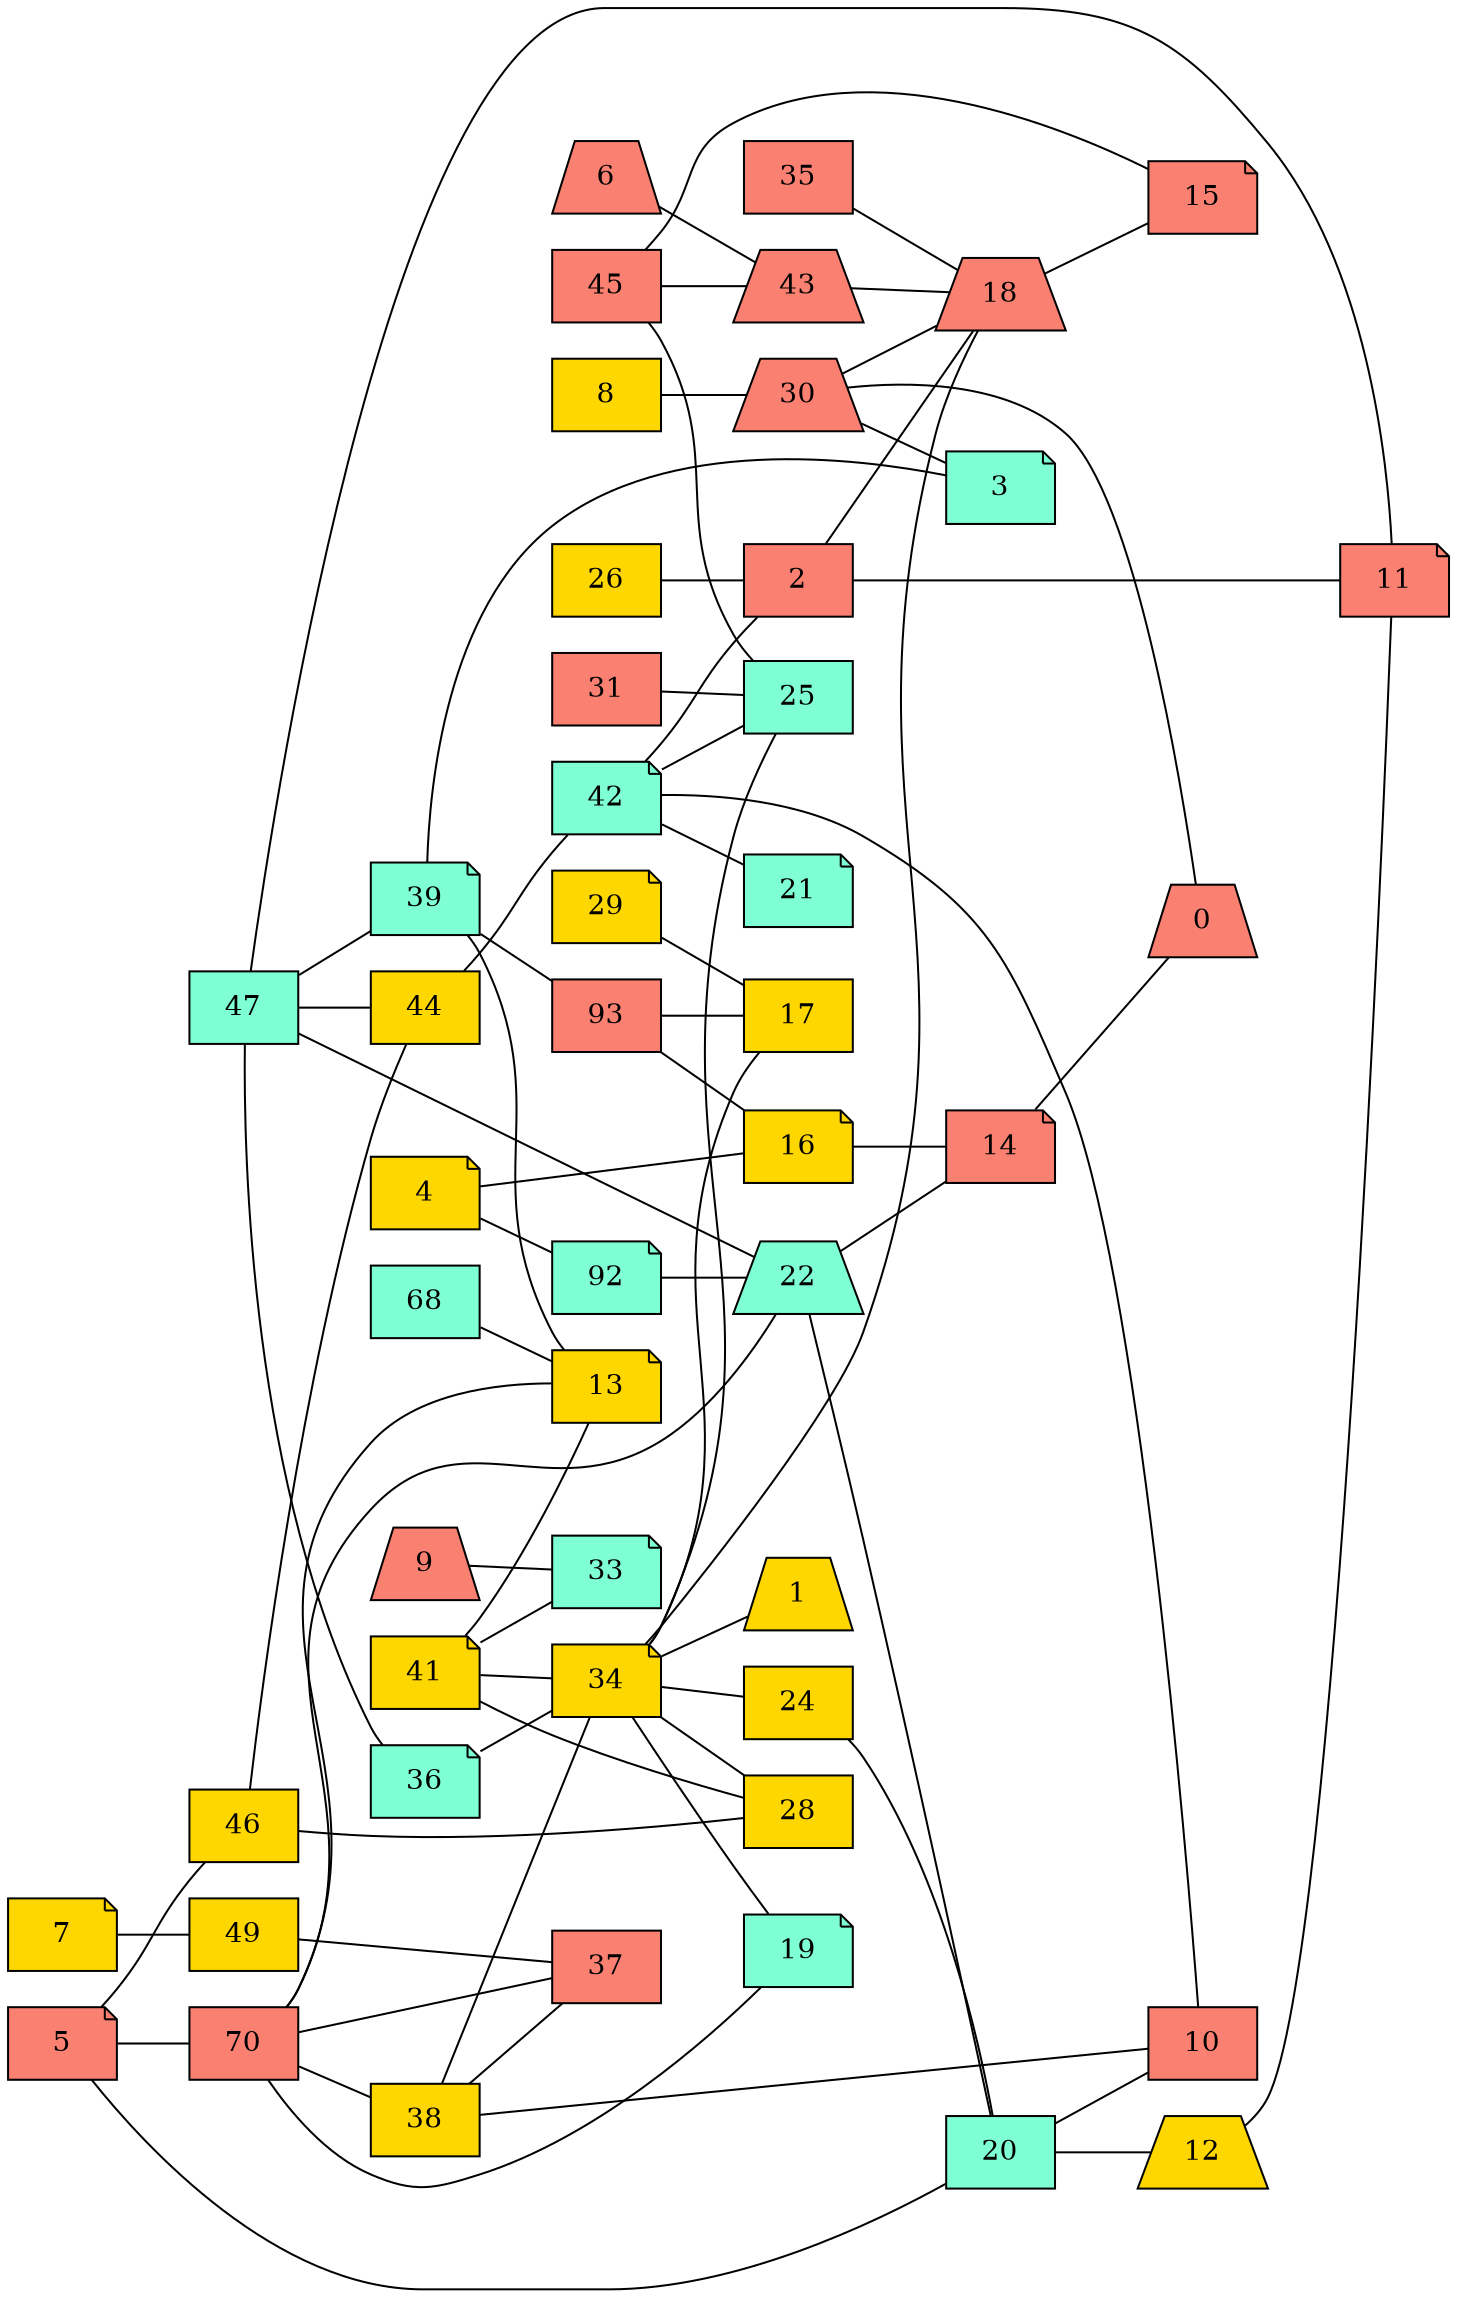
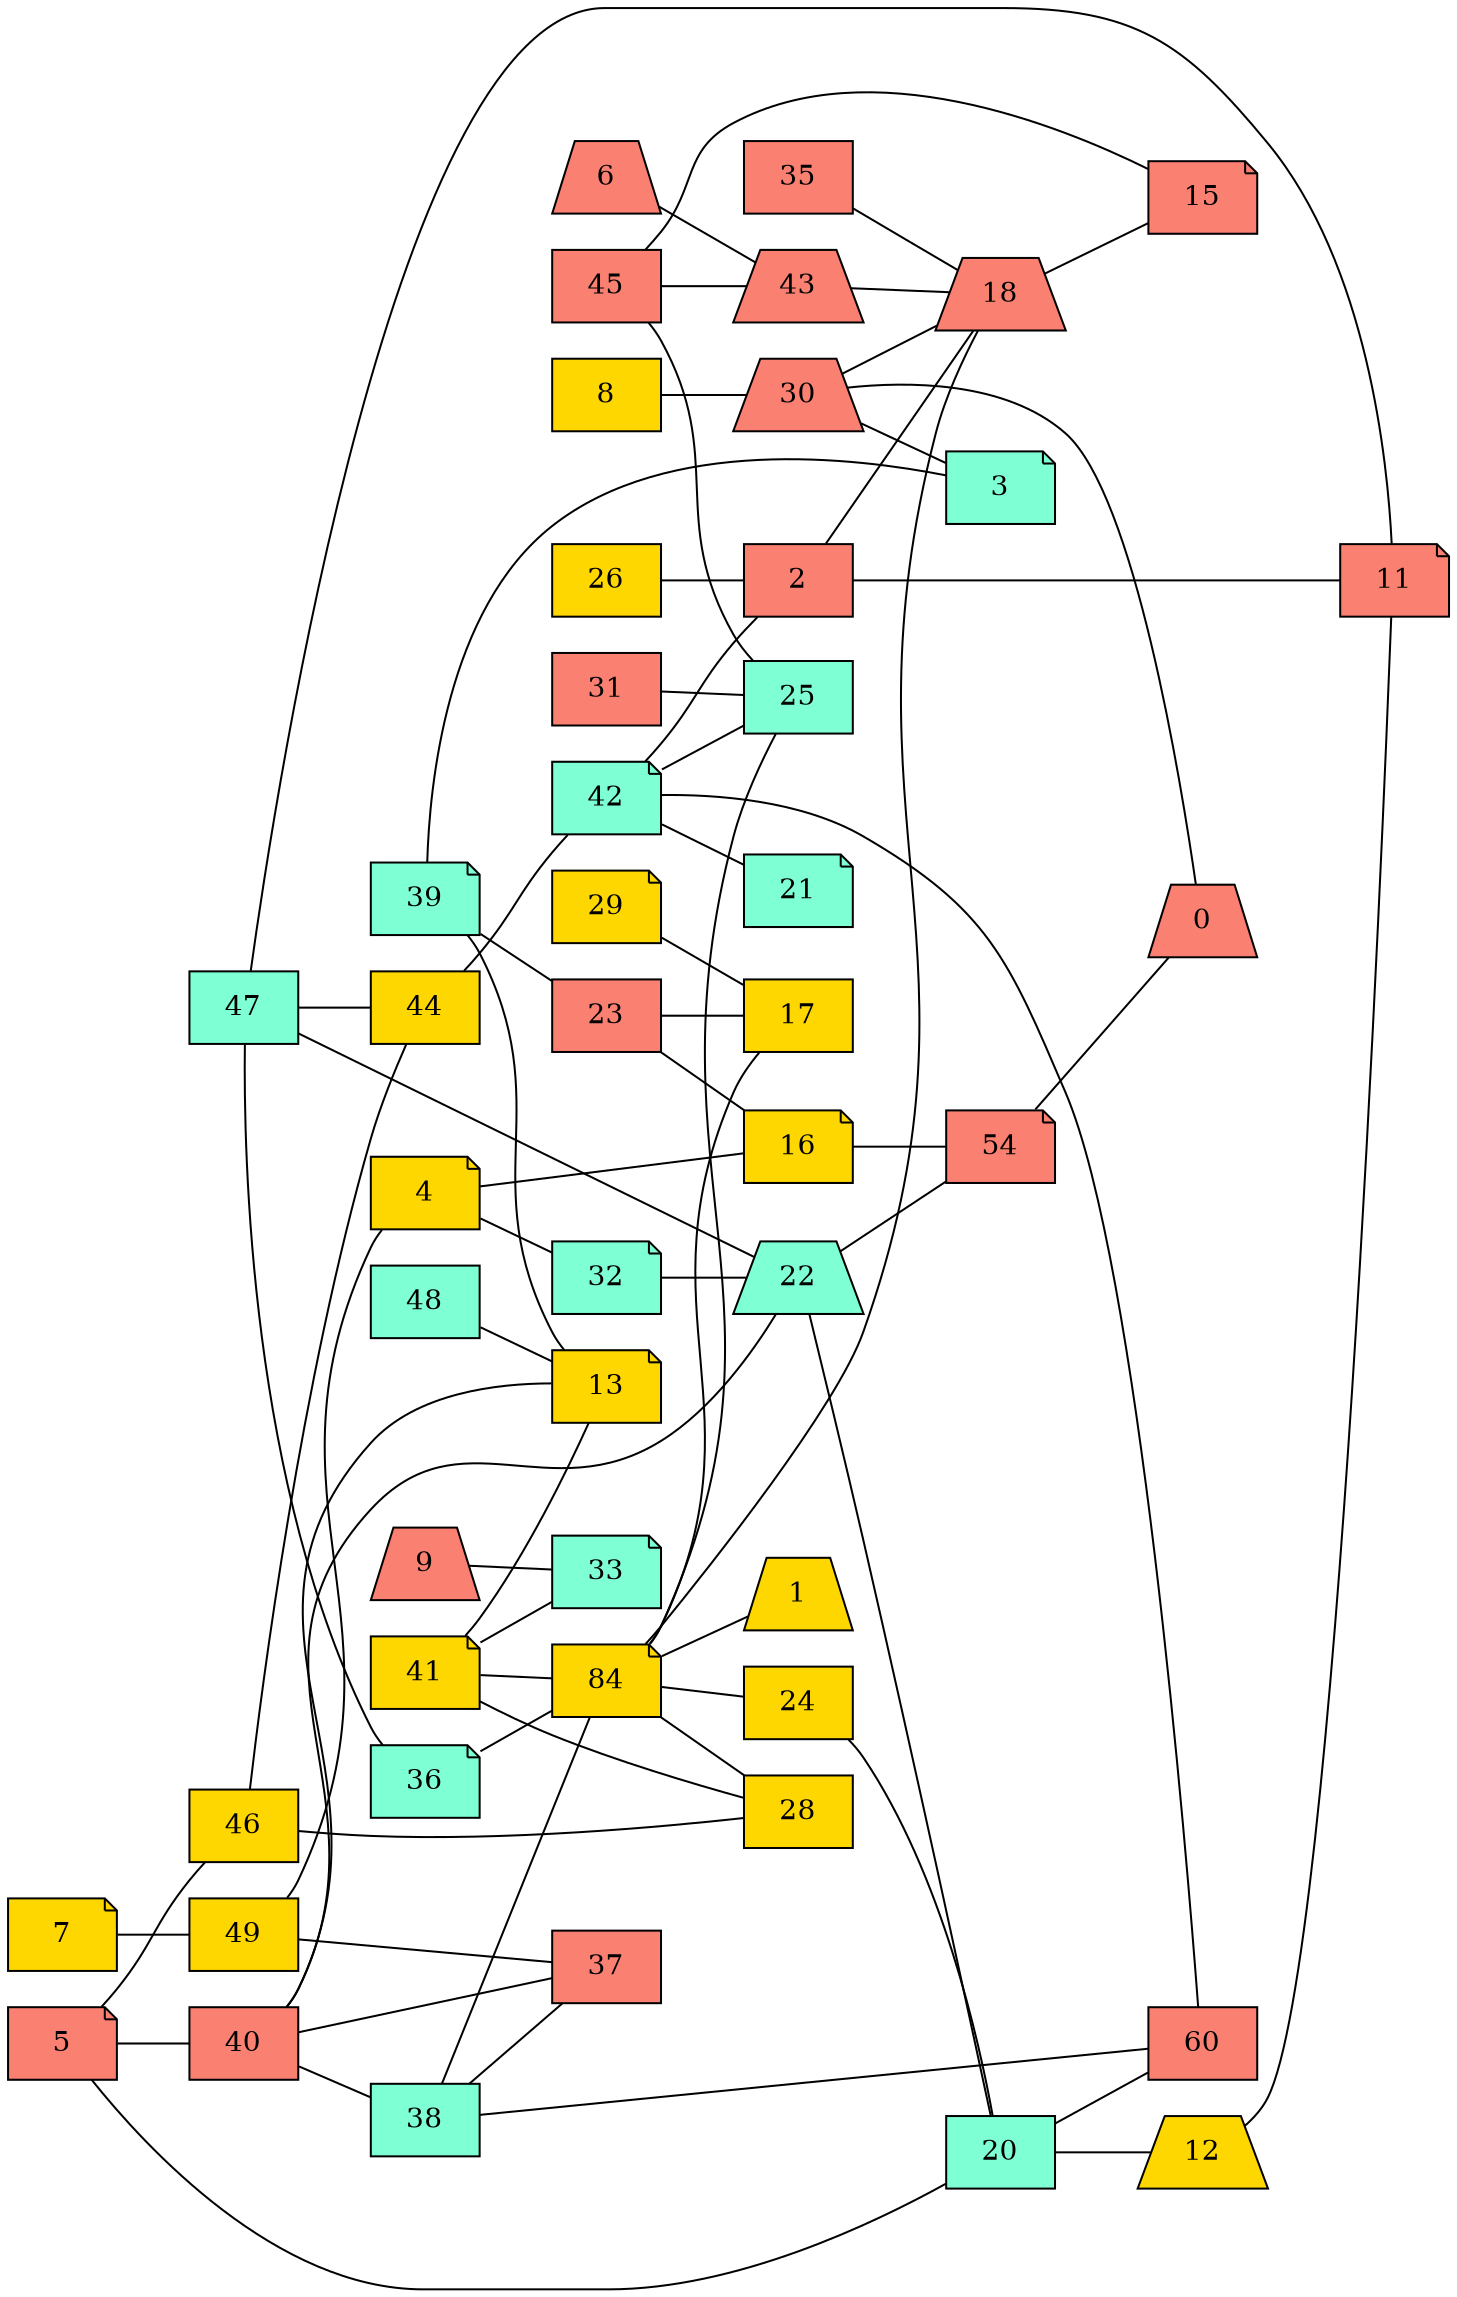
  digraph {
    rankdir=LR
    node [fillcolor=gold shape=box style=filled]
    edge [color=black dir=none]
    8
    30 [fillcolor=salmon shape=trapezium]
    18 [fillcolor=salmon shape=trapezium]
    0 [fillcolor=salmon shape=trapezium]
    3 [fillcolor=aquamarine shape=note]
    46
    28
    44
-   23 [fillcolor=salmon label=93]
+   23 [fillcolor=salmon]
    16 [shape=note]
    17
-   14 [fillcolor=salmon shape=note]
+   14 [fillcolor=salmon shape=note label=54]
    5 [fillcolor=salmon shape=note]
    20 [fillcolor=aquamarine]
-   40 [fillcolor=salmon label=70]
+   40 [fillcolor=salmon]
    12 [shape=trapezium]
-   10 [fillcolor=salmon]
-   48 [fillcolor=aquamarine label=68]
+   10 [fillcolor=salmon label=60]
+   48 [fillcolor=aquamarine]
    13 [shape=note]
    26
    2 [fillcolor=salmon]
    11 [fillcolor=salmon shape=note]
    4 [shape=note]
-   32 [fillcolor=aquamarine shape=note label=92]
+   32 [fillcolor=aquamarine shape=note]
    22 [fillcolor=aquamarine shape=trapezium]
    31 [fillcolor=salmon]
    25 [fillcolor=aquamarine]
    42 [fillcolor=aquamarine shape=note]
    21 [fillcolor=aquamarine shape=note]
    49
    37 [fillcolor=salmon]
    9 [fillcolor=salmon shape=trapezium]
    33 [fillcolor=aquamarine shape=note]
    15 [fillcolor=salmon shape=note]
    39 [fillcolor=aquamarine shape=note]
-   38
-   19 [fillcolor=aquamarine shape=note]
-   34 [shape=note]
+   38 [fillcolor=aquamarine]
+   34 [shape=note label=84]
    29 [shape=note]
    41 [shape=note]
    24
    1 [shape=trapezium]
    7 [shape=note]
    35 [fillcolor=salmon]
    47 [fillcolor=aquamarine]
    36 [fillcolor=aquamarine shape=note]
    43 [fillcolor=salmon shape=trapezium]
    6 [fillcolor=salmon shape=trapezium]
    45 [fillcolor=salmon]
    subgraph sub_1 {
      8
      30
      18
      0
      3
      46
      28
      44
      23
      16
      17
      14
      5
      20
      40
      12
      10
      48
      13
      26
      2
      11
      4
      32
      22
      31
      25
      42
      21
      49
      37
      9
      33
      15
      39
      38
-     19
      34
      29
      41
      24
      1
      7
      35
      47
      36
      43
      6
      45
    }
    8 -> 30
    30 -> 18
    30 -> 0
    30 -> 3
    18 -> 15
    46 -> 28
    46 -> 44
    44 -> 42
    23 -> 16
    23 -> 17
    16 -> 14
    14 -> 0
    5 -> 46
    5 -> 20
    5 -> 40
    20 -> 12
    20 -> 10
    40 -> 13
    40 -> 22
    40 -> 37
    40 -> 38
-   40 -> 19
    12 -> 11
    48 -> 13
    26 -> 2
    2 -> 18
    2 -> 11
    4 -> 16
    4 -> 32
    32 -> 22
    22 -> 14
    22 -> 20
    31 -> 25
    42 -> 10
    42 -> 2
    42 -> 25
    42 -> 21
+   49 -> 4
    49 -> 37
    9 -> 33
    39 -> 3
    39 -> 23
    39 -> 13
    38 -> 10
    38 -> 37
    38 -> 34
    34 -> 18
    34 -> 28
    34 -> 17
    34 -> 25
-   34 -> 19
    34 -> 24
    34 -> 1
    29 -> 17
    41 -> 28
    41 -> 13
    41 -> 33
    41 -> 34
    24 -> 20
    7 -> 49
    35 -> 18
    47 -> 44
    47 -> 11
    47 -> 22
-   47 -> 39
    47 -> 36
    36 -> 34
    43 -> 18
    6 -> 43
    45 -> 25
    45 -> 15
    45 -> 43
  }
